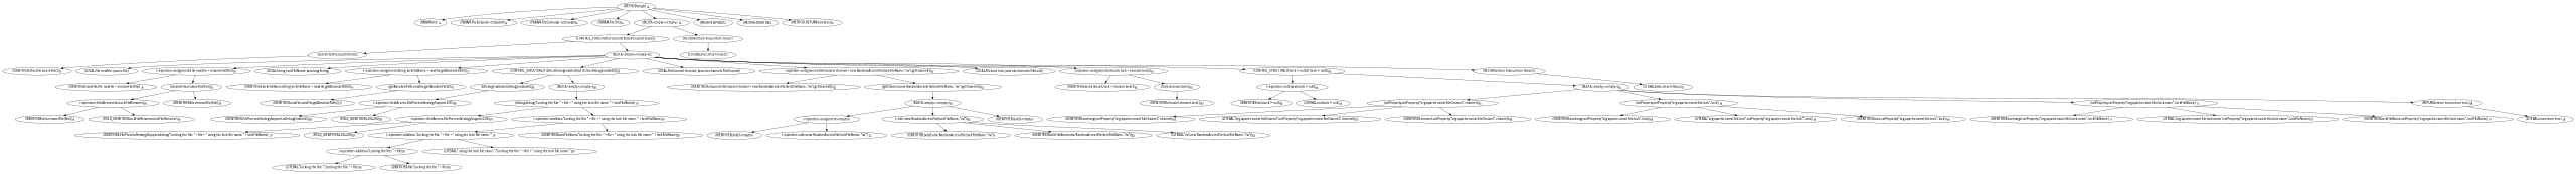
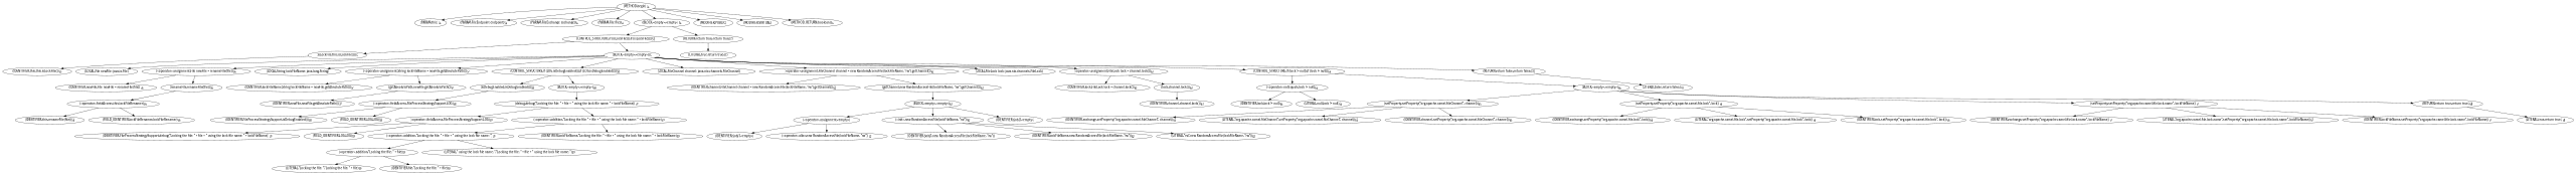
  digraph {
    fontname="Fira Sans"
    node [fontname="Fira Sans"]
    edge [fontname="Fira Sans"]
    n1 [label=<(METHOD,begin)<SUB>54</SUB>>]
    n2 [label=<(PARAM,this)<SUB>54</SUB>>]
    n3 [label=<(PARAM,FileEndpoint endpoint)<SUB>54</SUB>>]
    n4 [label=<(PARAM,FileExchange exchange)<SUB>54</SUB>>]
    n5 [label=<(PARAM,File file)<SUB>54</SUB>>]
    n6 [label=<(BLOCK,&lt;empty&gt;,&lt;empty&gt;)<SUB>54</SUB>>]
    n7 [label=<(MODIFIER,PUBLIC)>]
    n8 [label=<(MODIFIER,VIRTUAL)>]
    n9 [label=<(METHOD_RETURN,boolean)<SUB>54</SUB>>]
    n10 [label=<(CONTROL_STRUCTURE,if (isLockFile()),if (isLockFile()))<SUB>55</SUB>>]
    n11 [label=<(RETURN,return true;,return true;)<SUB>72</SUB>>]
    n12 [label=<(isLockFile,this.isLockFile())<SUB>55</SUB>>]
    n13 [label=<(BLOCK,&lt;empty&gt;,&lt;empty&gt;)<SUB>55</SUB>>]
    n14 [label=<(LITERAL,true,return true;)<SUB>72</SUB>>]
    n15 [label=<(IDENTIFIER,this,this.isLockFile())<SUB>55</SUB>>]
    n16 [label=<(LOCAL,File newFile: java.io.File)>]
    n17 [label=<(&lt;operator&gt;.assignment,File newFile = renameFile(file))<SUB>56</SUB>>]
    n18 [label=<(LOCAL,String lockFileName: java.lang.String)>]
    n19 [label=<(&lt;operator&gt;.assignment,String lockFileName = newFile.getAbsolutePath())<SUB>57</SUB>>]
    n20 [label=<(CONTROL_STRUCTURE,if (LOG.isDebugEnabled()),if (LOG.isDebugEnabled()))<SUB>58</SUB>>]
    n21 [label=<(LOCAL,FileChannel channel: java.nio.channels.FileChannel)>]
    n22 [label=<(&lt;operator&gt;.assignment,FileChannel channel = new RandomAccessFile(lockFileName, &quot;rw&quot;).getChannel())<SUB>62</SUB>>]
    n23 [label=<(LOCAL,FileLock lock: java.nio.channels.FileLock)>]
    n24 [label=<(&lt;operator&gt;.assignment,FileLock lock = channel.lock())<SUB>63</SUB>>]
    n25 [label=<(CONTROL_STRUCTURE,if (lock != null),if (lock != null))<SUB>64</SUB>>]
    n26 [label=<(RETURN,return false;,return false;)<SUB>70</SUB>>]
    n27 [label=<(IDENTIFIER,newFile,File newFile = renameFile(file))<SUB>56</SUB>>]
    n28 [label=<(renameFile,renameFile(file))<SUB>56</SUB>>]
    n29 [label=<(IDENTIFIER,lockFileName,String lockFileName = newFile.getAbsolutePath())<SUB>57</SUB>>]
    n30 [label=<(getAbsolutePath,newFile.getAbsolutePath())<SUB>57</SUB>>]
    n31 [label=<(isDebugEnabled,isDebugEnabled())<SUB>58</SUB>>]
    n32 [label=<(BLOCK,&lt;empty&gt;,&lt;empty&gt;)<SUB>58</SUB>>]
    n33 [label=<(IDENTIFIER,channel,FileChannel channel = new RandomAccessFile(lockFileName, &quot;rw&quot;).getChannel())<SUB>62</SUB>>]
    n34 [label=<(getChannel,new RandomAccessFile(lockFileName, &quot;rw&quot;).getChannel())<SUB>62</SUB>>]
    n35 [label=<(IDENTIFIER,lock,FileLock lock = channel.lock())<SUB>63</SUB>>]
    n36 [label=<(lock,channel.lock())<SUB>63</SUB>>]
    n37 [label=<(&lt;operator&gt;.notEquals,lock != null)<SUB>64</SUB>>]
    n38 [label=<(BLOCK,&lt;empty&gt;,&lt;empty&gt;)<SUB>64</SUB>>]
    n39 [label=<(LITERAL,false,return false;)<SUB>70</SUB>>]
    n40 [label=<(&lt;operator&gt;.fieldAccess,this.lockFileRenamer)<SUB>56</SUB>>]
-   n41 [label=<(IDENTIFIER,file,renameFile(file))<SUB>56</SUB>>]
    n42 [label=<(IDENTIFIER,this,renameFile(file))<SUB>56</SUB>>]
    n43 [label=<(FIELD_IDENTIFIER,lockFileRenamer,lockFileRenamer)<SUB>56</SUB>>]
    n44 [label=<(IDENTIFIER,newFile,newFile.getAbsolutePath())<SUB>37</SUB>>]
    n45 [label=<(&lt;operator&gt;.fieldAccess,FileProcessStrategySupport.LOG)<SUB>58</SUB>>]
    n46 [label=<(debug,debug(&quot;Locking the file: &quot; + file + &quot; using the lock file name: &quot; + lockFileName))<SUB>59</SUB>>]
    n47 [label=<(IDENTIFIER,FileProcessStrategySupport,isDebugEnabled())<SUB>58</SUB>>]
    n48 [label=<(FIELD_IDENTIFIER,LOG,LOG)<SUB>58</SUB>>]
    n49 [label=<(&lt;operator&gt;.fieldAccess,FileProcessStrategySupport.LOG)<SUB>59</SUB>>]
    n50 [label=<(&lt;operator&gt;.addition,&quot;Locking the file: &quot; + file + &quot; using the lock file name: &quot; + lockFileName)<SUB>59</SUB>>]
    n51 [label=<(IDENTIFIER,FileProcessStrategySupport,debug(&quot;Locking the file: &quot; + file + &quot; using the lock file name: &quot; + lockFileName))<SUB>59</SUB>>]
    n52 [label=<(FIELD_IDENTIFIER,LOG,LOG)<SUB>59</SUB>>]
    n53 [label=<(&lt;operator&gt;.addition,&quot;Locking the file: &quot; + file + &quot; using the lock file name: &quot;)<SUB>59</SUB>>]
    n54 [label=<(IDENTIFIER,lockFileName,&quot;Locking the file: &quot; + file + &quot; using the lock file name: &quot; + lockFileName)<SUB>59</SUB>>]
    n55 [label=<(&lt;operator&gt;.addition,&quot;Locking the file: &quot; + file)<SUB>59</SUB>>]
    n56 [label=<(LITERAL,&quot; using the lock file name: &quot;,&quot;Locking the file: &quot; + file + &quot; using the lock file name: &quot;)<SUB>59</SUB>>]
    n57 [label=<(LITERAL,&quot;Locking the file: &quot;,&quot;Locking the file: &quot; + file)<SUB>59</SUB>>]
    n58 [label=<(IDENTIFIER,file,&quot;Locking the file: &quot; + file)<SUB>59</SUB>>]
    n59 [label=<(BLOCK,&lt;empty&gt;,&lt;empty&gt;)<SUB>62</SUB>>]
    n60 [label=<(&lt;operator&gt;.assignment,&lt;empty&gt;)>]
    n61 [label=<(&lt;init&gt;,new RandomAccessFile(lockFileName, &quot;rw&quot;))<SUB>62</SUB>>]
    n62 [label=<(IDENTIFIER,$obj1,&lt;empty&gt;)>]
    n63 [label=<(IDENTIFIER,$obj1,&lt;empty&gt;)>]
    n64 [label=<(&lt;operator&gt;.alloc,new RandomAccessFile(lockFileName, &quot;rw&quot;))<SUB>62</SUB>>]
    n65 [label=<(IDENTIFIER,$obj1,new RandomAccessFile(lockFileName, &quot;rw&quot;))>]
    n66 [label=<(IDENTIFIER,lockFileName,new RandomAccessFile(lockFileName, &quot;rw&quot;))<SUB>62</SUB>>]
    n67 [label=<(LITERAL,&quot;rw&quot;,new RandomAccessFile(lockFileName, &quot;rw&quot;))<SUB>62</SUB>>]
    n68 [label=<(IDENTIFIER,channel,channel.lock())<SUB>63</SUB>>]
    n69 [label=<(IDENTIFIER,lock,lock != null)<SUB>64</SUB>>]
    n70 [label=<(LITERAL,null,lock != null)<SUB>64</SUB>>]
    n71 [label=<(setProperty,setProperty(&quot;org.apache.camel.fileChannel&quot;, channel))<SUB>65</SUB>>]
    n72 [label=<(setProperty,setProperty(&quot;org.apache.camel.file.lock&quot;, lock))<SUB>66</SUB>>]
    n73 [label=<(setProperty,setProperty(&quot;org.apache.camel.file.lock.name&quot;, lockFileName))<SUB>67</SUB>>]
    n74 [label=<(RETURN,return true;,return true;)<SUB>68</SUB>>]
    n75 [label=<(IDENTIFIER,exchange,setProperty(&quot;org.apache.camel.fileChannel&quot;, channel))<SUB>65</SUB>>]
    n76 [label=<(LITERAL,&quot;org.apache.camel.fileChannel&quot;,setProperty(&quot;org.apache.camel.fileChannel&quot;, channel))<SUB>65</SUB>>]
    n77 [label=<(IDENTIFIER,channel,setProperty(&quot;org.apache.camel.fileChannel&quot;, channel))<SUB>65</SUB>>]
    n78 [label=<(IDENTIFIER,exchange,setProperty(&quot;org.apache.camel.file.lock&quot;, lock))<SUB>66</SUB>>]
    n79 [label=<(LITERAL,&quot;org.apache.camel.file.lock&quot;,setProperty(&quot;org.apache.camel.file.lock&quot;, lock))<SUB>66</SUB>>]
    n80 [label=<(IDENTIFIER,lock,setProperty(&quot;org.apache.camel.file.lock&quot;, lock))<SUB>66</SUB>>]
    n81 [label=<(IDENTIFIER,exchange,setProperty(&quot;org.apache.camel.file.lock.name&quot;, lockFileName))<SUB>67</SUB>>]
    n82 [label=<(LITERAL,&quot;org.apache.camel.file.lock.name&quot;,setProperty(&quot;org.apache.camel.file.lock.name&quot;, lockFileName))<SUB>67</SUB>>]
    n83 [label=<(IDENTIFIER,lockFileName,setProperty(&quot;org.apache.camel.file.lock.name&quot;, lockFileName))<SUB>67</SUB>>]
    n84 [label=<(LITERAL,true,return true;)<SUB>68</SUB>>]
    n1 -> n2
    n1 -> n3
    n1 -> n4
    n1 -> n5
    n1 -> n6
    n1 -> n7
    n1 -> n8
    n1 -> n9
    n6 -> n10
    n6 -> n11
    n10 -> n12
    n10 -> n13
    n11 -> n14
    n12 -> n15
    n13 -> n16
    n13 -> n17
    n13 -> n18
    n13 -> n19
    n13 -> n20
    n13 -> n21
    n13 -> n22
    n13 -> n23
    n13 -> n24
    n13 -> n25
    n13 -> n26
    n17 -> n27
    n17 -> n28
    n19 -> n29
    n19 -> n30
    n20 -> n31
    n20 -> n32
    n22 -> n33
    n22 -> n34
    n24 -> n35
    n24 -> n36
    n25 -> n37
    n25 -> n38
    n26 -> n39
    n28 -> n40
-   n28 -> n41
    n30 -> n44
    n31 -> n45
    n32 -> n46
    n34 -> n59
    n36 -> n68
    n37 -> n69
    n37 -> n70
    n38 -> n71
    n38 -> n72
    n38 -> n73
    n38 -> n74
    n40 -> n42
    n40 -> n43
    n45 -> n47
    n45 -> n48
    n46 -> n49
    n46 -> n50
    n49 -> n51
    n49 -> n52
    n50 -> n53
    n50 -> n54
    n53 -> n55
    n53 -> n56
    n55 -> n57
    n55 -> n58
    n59 -> n60
    n59 -> n61
    n59 -> n62
    n60 -> n63
    n60 -> n64
    n61 -> n65
    n61 -> n66
    n61 -> n67
    n71 -> n75
    n71 -> n76
    n71 -> n77
    n72 -> n78
    n72 -> n79
    n72 -> n80
    n73 -> n81
    n73 -> n82
    n73 -> n83
    n74 -> n84
  }
